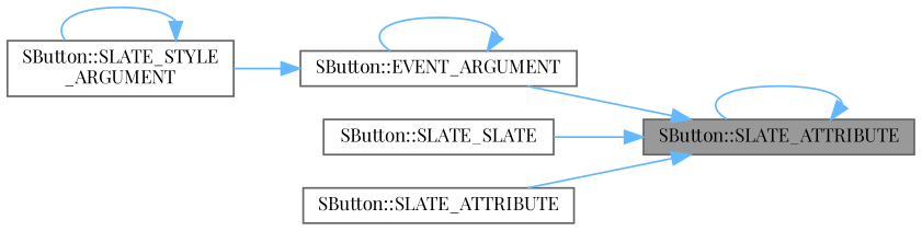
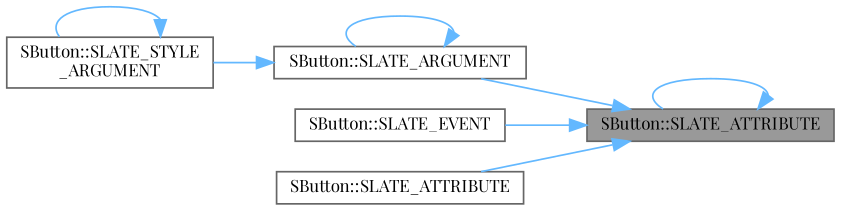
  digraph {
    fontname="Playfair Display"
    rankdir=RL
    node [color=grey40 fillcolor=white fontname="Playfair Display" fontsize=10 shape=box style=filled]
    edge [color=steelblue1 dir=back fontname="Playfair Display" fontsize=10 labelfontname=Helvetica labelfontsize=10 style=solid]
    n1 [color=gray40 fillcolor=grey60 fontcolor=black height=0.2 label="SButton::SLATE_ATTRIBUTE" width=0.4]
-   n2 [height=0.2 label="SButton::EVENT_ARGUMENT" width=0.4]
-   n3 [height=0.2 label="SButton::SLATE_SLATE" width=0.4]
+   n2 [height=0.2 label="SButton::SLATE_ARGUMENT" width=0.4]
+   n3 [height=0.2 label="SButton::SLATE_EVENT" width=0.4]
    n4 [height=0.2 label="SButton::SLATE_ATTRIBUTE" width=0.4]
    n5 [height=0.2 label="SButton::SLATE_STYLE\l_ARGUMENT" width=0.4]
    n1 -> n1
    n1 -> n2
    n1 -> n3
    n1 -> n4
    n2 -> n2
    n2 -> n5
    n5 -> n5
  }
